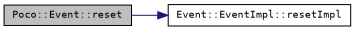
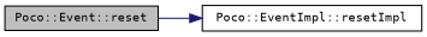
  digraph {
    rankdir=LR
    fontname="DejaVu Sans Mono"
    node [color=black fontname="DejaVu Sans Mono" fontsize=10 shape=record style=filled]
    n1 [fillcolor=grey75 fontcolor=black height=0.2 label="Poco::Event::reset" width=0.4]
-   n2 [fillcolor=white height=0.2 label="Event::EventImpl::resetImpl" width=0.4]
+   n2 [fillcolor=white height=0.2 label="Poco::EventImpl::resetImpl" width=0.4]
    n1 -> n2 [color=midnightblue fontname="DejaVu Sans Mono" fontsize=10 labelfontname=Helvetica labelfontsize=10 style=solid]
  }
